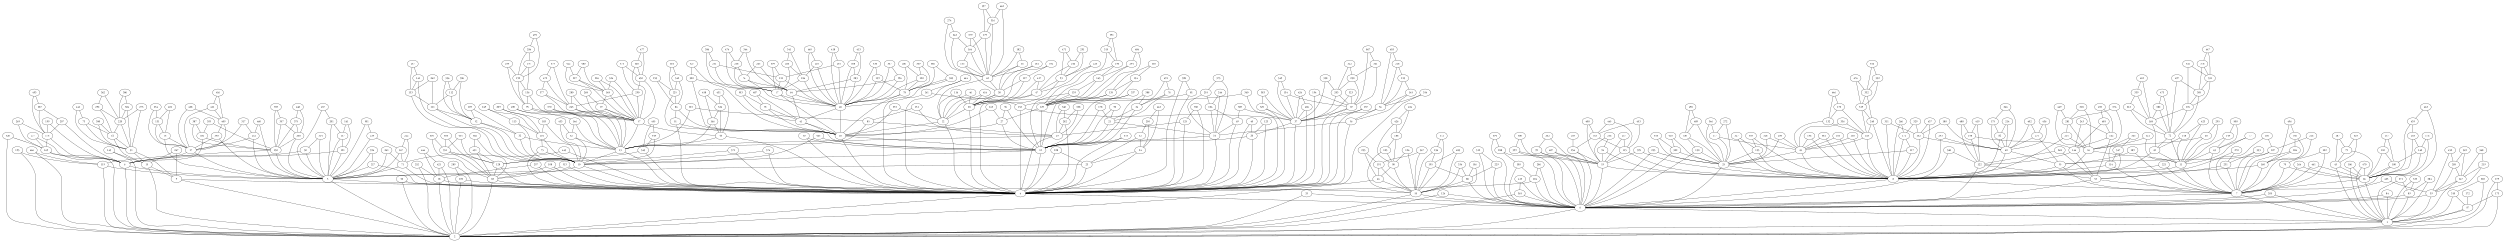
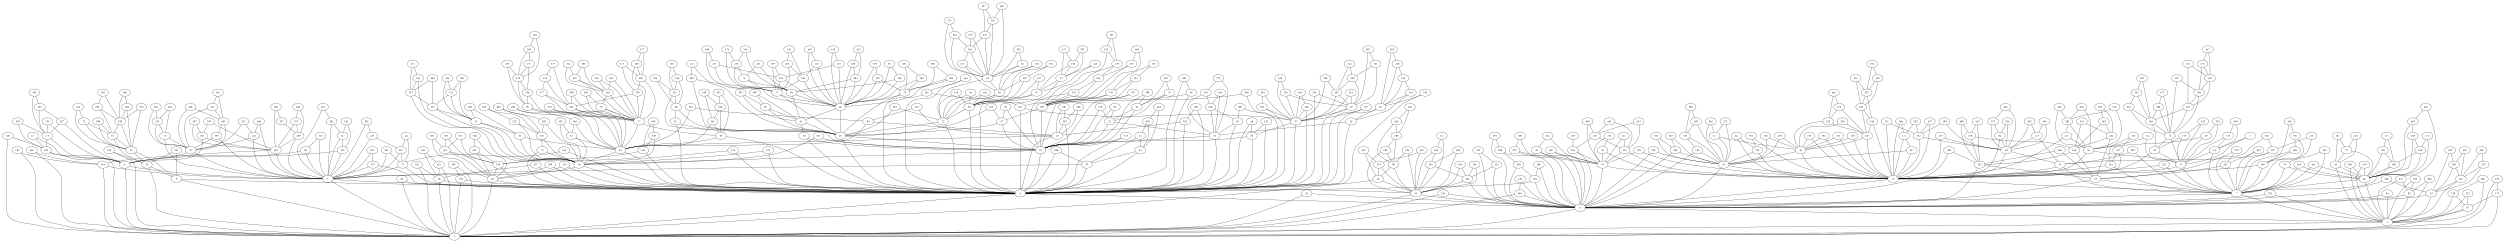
  strict graph {
    fontname="EB Garamond"
    node [fontname="EB Garamond"]
    edge [fontname="EB Garamond"]
    0
    1
    2
    4
    5
    6
    7
    8
    9
    10
    11
    12
    13
    14
    15
    16
    17
    18
    19
    20
    21
    22
    23
    24
    25
    26
    27
    28
    29
    30
    31
    32
    33
    34
    35
    36
    37
    38
    39
    40
    41
    42
    43
    44
    45
    46
    47
    48
    49
    50
    51
    52
    53
    54
    55
    56
    57
    58
    59
    60
    61
    62
    63
    64
    65
    66
    67
    68
    69
    70
    71
    72
    73
    74
    75
    76
    77
    78
    79
    80
    81
    82
    83
    84
    85
    86
    87
    88
    89
    90
    91
    92
    93
    94
    95
    96
    97
    98
    99
    100
    101
    102
    103
    104
    105
    106
    107
    108
    109
    110
    111
    112
    113
    114
    115
    116
    117
    118
    119
    120
    121
    122
    123
    124
    125
    126
    127
    128
    129
    130
    131
    132
    133
    134
    135
    136
    137
    138
    139
    140
    141
    142
    143
    144
    145
    146
    147
    148
    149
    150
    151
    152
    153
    154
    155
    156
    157
    158
    159
    160
    161
    162
    163
    164
    165
    166
    167
    168
    169
    170
    171
    172
    173
    174
    175
    176
    177
    178
    179
    180
    181
    182
    183
    184
    185
    186
    187
    188
    189
    190
    191
    192
    193
    194
    195
    196
    197
    198
    199
    200
    201
    202
    203
    204
    205
    206
    207
    208
    209
    210
    211
    212
    213
    214
    215
    216
    217
    218
    219
    220
    221
    222
    223
    224
    225
    226
    227
    228
    229
    230
    231
    232
    233
    234
    235
    236
    237
    238
    239
    240
    241
    242
    243
    244
    245
    246
    247
    248
    249
    250
    251
    252
    253
    254
    255
    256
    257
    258
    259
    260
    261
    262
    263
    264
    265
    266
    267
    268
    269
    270
    271
    272
    273
    274
    275
    276
    277
    278
    279
    280
    281
    282
    283
    284
    285
    286
    287
    288
    289
    290
    291
    292
    293
    294
    295
    296
    297
    298
    299
    300
    301
    302
    303
    304
    305
    306
    307
    308
-   309
    310
    311
    312
    313
    314
    315
    316
    317
    318
    319
    320
    321
    322
    323
    324
    325
    326
    327
    328
    329
    330
    331
    332
    333
    334
    335
    336
    337
    338
    339
    340
    341
    342
    343
    344
    345
    346
    347
    348
    349
    350
    351
    352
    353
    354
    355
    356
    357
    358
    359
    360
    361
    362
    363
    364
    365
    366
    367
    368
    369
    370
    371
    372
    373
    374
    375
    376
    377
    378
    379
    380
    381
    382
    383
    384
    385
    386
    387
    388
    389
    390
    391
    392
    393
    394
    395
    396
    397
    398
    399
    400
    401
    402
    403
    404
    405
    406
    407
    408
    409
    410
    411
    412
    413
    414
    415
    416
    417
    418
    419
    420
    421
    422
    423
    424
    425
    426
    427
    428
    429
    430
    431
    432
    433
    434
    435
    436
    437
    438
    439
    440
    441
    442
    443
    444
    445
    446
    447
    448
    449
    450
    451
    452
    453
    454
    455
    456
    457
    458
    459
    460
    461
    462
    463
    464
    465
    466
    n467 [label=867]
    468
    469
    470
    471
    472
    473
    474
    475
    476
    477
    478
    479
    480
    481
    482
    483
    484
    485
    486
    487
    488
    489
    490
    491
    492
    493
    494
    495
    496
    497
    498
    499
    500
    0 -- 1
    0 -- 2
    1 -- 2
    4 -- 0
    4 -- 2
    5 -- 2
    5 -- 4
    6 -- 2
    6 -- 5
    7 -- 0
    7 -- 1
    8 -- 0
    8 -- 7
    9 -- 2
    9 -- 4
    10 -- 4
    10 -- 5
    11 -- 7
    11 -- 8
    12 -- 4
    12 -- 10
    13 -- 4
    13 -- 10
    14 -- 4
    14 -- 12
    15 -- 2
    15 -- 9
    16 -- 8
    16 -- 11
    17 -- 5
    17 -- 6
    18 -- 4
    18 -- 12
    19 -- 0
    19 -- 8
    20 -- 4
    20 -- 12
    21 -- 12
    21 -- 14
    22 -- 4
    22 -- 18
    23 -- 4
    23 -- 5
    24 -- 4
    24 -- 23
    25 -- 0
    25 -- 8
    26 -- 1
    26 -- 7
    27 -- 12
    27 -- 18
    28 -- 4
    28 -- 22
    29 -- 4
    29 -- 13
    30 -- 5
    30 -- 6
    31 -- 9
    31 -- 15
    32 -- 10
    32 -- 13
    33 -- 0
    33 -- 2
    34 -- 12
    34 -- 21
    35 -- 7
    35 -- 8
    36 -- 4
    36 -- 14
    37 -- 4
    37 -- 20
    38 -- 22
    38 -- 28
    39 -- 0
    39 -- 1
    40 -- 4
    40 -- 20
    41 -- 12
-   41 -- 18
+   41 -- 80
    42 -- 10
    42 -- 13
    43 -- 1
    43 -- 26
    44 -- 4
    44 -- 13
    45 -- 8
    45 -- 25
    46 -- 22
    46 -- 28
    47 -- 4
    47 -- 28
    48 -- 18
    48 -- 41
    49 -- 8
    49 -- 11
    50 -- 2
    50 -- 4
    51 -- 4
    51 -- 18
    52 -- 23
    52 -- 24
    53 -- 0
    53 -- 7
    54 -- 5
    54 -- 17
    55 -- 0
    55 -- 2
    56 -- 4
    56 -- 36
    57 -- 13
    57 -- 44
    58 -- 2
    58 -- 4
    59 -- 13
    59 -- 57
    60 -- 8
    60 -- 35
    61 -- 15
    61 -- 31
    62 -- 22
    62 -- 38
    63 -- 7
    63 -- 11
    64 -- 41
    64 -- 48
    65 -- 38
    65 -- 62
    66 -- 2
    66 -- 55
    67 -- 18
    67 -- 48
    68 -- 11
    68 -- 16
    69 -- 4
    69 -- 14
    70 -- 7
    70 -- 26
    71 -- 4
    71 -- 5
    72 -- 11
    72 -- 49
    73 -- 31
    73 -- 61
    74 -- 48
    74 -- 64
    75 -- 4
    75 -- 10
    76 -- 21
    76 -- 34
    77 -- 11
    77 -- 63
    78 -- 18
    78 -- 48
    79 -- 26
    79 -- 43
    80 -- 4
    80 -- 12
    81 -- 4
    81 -- 28
    82 -- 8
    82 -- 60
    83 -- 2
    83 -- 4
    84 -- 0
    84 -- 1
    85 -- 13
    85 -- 29
    86 -- 18
    86 -- 51
    87 -- 4
    87 -- 37
    88 -- 0
    88 -- 55
    89 -- 0
    89 -- 1
    90 -- 12
    90 -- 21
    91 -- 18
    91 -- 41
    92 -- 10
    92 -- 32
    93 -- 28
    93 -- 47
    94 -- 8
    94 -- 19
    95 -- 13
    95 -- 57
    96 -- 12
    96 -- 27
    97 -- 1
    97 -- 2
    98 -- 55
    98 -- 66
    99 -- 0
    99 -- 19
    100 -- 7
    100 -- 26
    101 -- 10
    101 -- 75
    102 -- 7
    102 -- 70
    103 -- 8
    103 -- 45
    104 -- 0
    104 -- 4
    105 -- 55
    105 -- 98
    106 -- 14
    106 -- 69
    107 -- 7
    107 -- 35
    108 -- 4
    108 -- 83
    109 -- 32
    109 -- 92
    110 -- 26
    110 -- 100
    111 -- 10
    111 -- 92
    112 -- 92
    112 -- 111
    113 -- 10
    113 -- 101
    114 -- 7
    114 -- 8
    115 -- 8
    115 -- 19
    116 -- 22
    116 -- 28
    117 -- 8
    117 -- 25
    118 -- 8
    118 -- 45
    119 -- 2
    119 -- 5
    120 -- 48
    120 -- 78
    121 -- 5
    121 -- 119
    122 -- 0
    122 -- 53
    123 -- 4
    123 -- 20
    124 -- 0
    124 -- 2
    125 -- 4
    125 -- 29
    126 -- 55
    126 -- 98
    127 -- 28
    127 -- 38
    128 -- 4
    128 -- 83
    129 -- 12
    129 -- 27
    130 -- 0
    130 -- 25
    131 -- 17
    131 -- 54
    132 -- 45
    132 -- 118
    133 -- 10
    133 -- 111
    134 -- 37
    134 -- 87
    135 -- 12
    135 -- 129
    136 -- 13
    136 -- 95
    137 -- 5
    137 -- 121
    138 -- 8
    138 -- 45
    139 -- 12
    139 -- 129
    140 -- 26
    140 -- 100
    141 -- 10
    141 -- 133
    142 -- 8
    142 -- 60
    143 -- 2
    143 -- 15
    144 -- 53
    144 -- 122
    145 -- 36
    145 -- 56
    146 -- 13
    146 -- 42
    147 -- 1
    147 -- 39
    148 -- 57
    148 -- 59
    149 -- 11
    149 -- 63
    150 -- 5
    150 -- 6
    151 -- 29
    151 -- 85
    152 -- 4
    152 -- 37
    153 -- 38
    153 -- 62
    154 -- 129
    154 -- 135
    155 -- 8
    155 -- 25
    156 -- 55
    156 -- 88
    157 -- 100
    157 -- 110
    158 -- 11
    158 -- 49
    159 -- 48
    159 -- 78
    160 -- 7
    160 -- 8
    161 -- 121
    161 -- 137
    162 -- 53
    162 -- 144
    163 -- 129
    163 -- 139
    164 -- 62
    164 -- 153
    165 -- 18
    165 -- 27
    166 -- 13
    166 -- 44
    167 -- 5
    167 -- 71
    168 -- 49
    168 -- 72
    169 -- 2
    169 -- 6
    170 -- 118
    170 -- 132
    171 -- 8
    171 -- 117
+   172 -- 1
    172 -- 97
    173 -- 2
    173 -- 97
    174 -- 6
    174 -- 169
    175 -- 60
    175 -- 82
    176 -- 26
    176 -- 140
    177 -- 25
    177 -- 45
    178 -- 12
    178 -- 21
    179 -- 62
    179 -- 164
    180 -- 60
    180 -- 142
    181 -- 38
    181 -- 62
    182 -- 62
    182 -- 65
    183 -- 10
    183 -- 101
    184 -- 48
    184 -- 67
    185 -- 7
    185 -- 107
    186 -- 1
    186 -- 26
    187 -- 43
    187 -- 79
    188 -- 98
    188 -- 105
    189 -- 7
    189 -- 35
    190 -- 129
    190 -- 163
    191 -- 55
    191 -- 66
    192 -- 95
    192 -- 136
    193 -- 2
    193 -- 119
    194 -- 4
    194 -- 87
    195 -- 55
    195 -- 88
    196 -- 8
    196 -- 45
    197 -- 136
    197 -- 192
    198 -- 122
    198 -- 144
    199 -- 6
    199 -- 174
    200 -- 0
    200 -- 104
    201 -- 5
    201 -- 137
    202 -- 19
    202 -- 99
    203 -- 37
    203 -- 87
    204 -- 7
    204 -- 160
    205 -- 0
    205 -- 1
    206 -- 78
    206 -- 120
    207 -- 6
    207 -- 174
    208 -- 5
    208 -- 150
    209 -- 101
    209 -- 183
    210 -- 48
    210 -- 184
    211 -- 48
    211 -- 67
    212 -- 72
    212 -- 168
    213 -- 56
    213 -- 145
    214 -- 60
    214 -- 82
    215 -- 8
    215 -- 16
    216 -- 7
    216 -- 107
    217 -- 4
    217 -- 5
    218 -- 56
    218 -- 213
    219 -- 39
    219 -- 147
    220 -- 31
    220 -- 61
    221 -- 7
    221 -- 8
    222 -- 71
    222 -- 167
    223 -- 13
    223 -- 85
    224 -- 47
    224 -- 93
    225 -- 18
    225 -- 86
    226 -- 57
    226 -- 148
    227 -- 57
    227 -- 148
    228 -- 4
    228 -- 23
    229 -- 0
    229 -- 88
    230 -- 87
    230 -- 203
    231 -- 7
    231 -- 53
    232 -- 5
    232 -- 17
    233 -- 66
    233 -- 191
    234 -- 17
    234 -- 131
    235 -- 0
    235 -- 25
    236 -- 55
    236 -- 195
    237 -- 19
    237 -- 115
    238 -- 64
    238 -- 74
    239 -- 5
    239 -- 167
    240 -- 8
    240 -- 118
    241 -- 4
    241 -- 152
    242 -- 62
    242 -- 164
    243 -- 144
    243 -- 162
    244 -- 14
    244 -- 106
    245 -- 48
    245 -- 211
    246 -- 47
    246 -- 93
    247 -- 133
    247 -- 141
    248 -- 53
    248 -- 122
    249 -- 101
    249 -- 113
    250 -- 24
    250 -- 52
    251 -- 67
    251 -- 211
    252 -- 2
    252 -- 58
    253 -- 86
    253 -- 225
    254 -- 0
    254 -- 19
    255 -- 14
    255 -- 106
    256 -- 19
    256 -- 94
    257 -- 4
    257 -- 37
    258 -- 26
    258 -- 140
    259 -- 254
    260 -- 67
    260 -- 184
    261 -- 5
    261 -- 71
    262 -- 111
    262 -- 133
    263 -- 13
    263 -- 57
    264 -- 7
    264 -- 26
    265 -- 64
    265 -- 74
    266 -- 8
    266 -- 171
    267 -- 9
    267 -- 15
    268 -- 57
    268 -- 59
    269 -- 169
    269 -- 174
    270 -- 53
    270 -- 231
    271 -- 1
    271 -- 89
    272 -- 25
    272 -- 177
    273 -- 31
    273 -- 220
    274 -- 62
    274 -- 242
    275 -- 35
    275 -- 60
    276 -- 72
    276 -- 168
    277 -- 6
    277 -- 169
    278 -- 2
    278 -- 55
    279 -- 2
    279 -- 173
    280 -- 57
    280 -- 263
    281 -- 16
    281 -- 215
    282 -- 4
    282 -- 29
    283 -- 48
    283 -- 64
    284 -- 192
    284 -- 197
    285 -- 39
    285 -- 147
    286 -- 0
    286 -- 104
    287 -- 174
    287 -- 207
    288 -- 0
    288 -- 200
    289 -- 2
    289 -- 278
    290 -- 57
    290 -- 263
    291 -- 93
    291 -- 246
    292 -- 61
    292 -- 220
    293 -- 8
    293 -- 60
    294 -- 129
    294 -- 163
    295 -- 11
    295 -- 68
    296 -- 48
    296 -- 64
    297 -- 4
    297 -- 58
    298 -- 25
    298 -- 45
    299 -- 95
    299 -- 192
    300 -- 18
    300 -- 67
    301 -- 5
    301 -- 239
    302 -- 0
    302 -- 25
    303 -- 41
    303 -- 91
    304 -- 31
    304 -- 220
    305 -- 72
    305 -- 276
    306 -- 220
    306 -- 304
    307 -- 48
    307 -- 296
    308 -- 48
    308 -- 283
-   309 -- 78
-   309 -- 120
    310 -- 1
    310 -- 97
    311 -- 8
    311 -- 142
    312 -- 0
    312 -- 229
    313 -- 4
    313 -- 83
    314 -- 5
    314 -- 30
    315 -- 129
    315 -- 190
    316 -- 62
    316 -- 179
    317 -- 17
    317 -- 232
    318 -- 16
    318 -- 281
    319 -- 118
    319 -- 240
    320 -- 1
    320 -- 310
    321 -- 11
    321 -- 16
    322 -- 203
    322 -- 230
    323 -- 37
    323 -- 87
    324 -- 57
    324 -- 148
    325 -- 4
    325 -- 37
    326 -- 44
    326 -- 166
    327 -- 8
    327 -- 155
    328 -- 25
    328 -- 45
    329 -- 142
    329 -- 171
    330 -- 25
    330 -- 130
    331 -- 276
    331 -- 305
    332 -- 240
    332 -- 319
    333 -- 7
    333 -- 231
    334 -- 55
    334 -- 88
    335 -- 1
    335 -- 89
    336 -- 45
    336 -- 118
    337 -- 12
    337 -- 129
    338 -- 29
    338 -- 282
    339 -- 168
    339 -- 212
    340 -- 29
    340 -- 282
    341 -- 184
    341 -- 260
    342 -- 86
    342 -- 225
    343 -- 4
    343 -- 128
    344 -- 64
    344 -- 238
    345 -- 160
    345 -- 204
    346 -- 25
    346 -- 177
    347 -- 8
    347 -- 114
    348 -- 0
    348 -- 122
    349 -- 37
    349 -- 134
    350 -- 4
    350 -- 125
    351 -- 83
    351 -- 128
    352 -- 319
    352 -- 332
    353 -- 115
    353 -- 254
    354 -- 4
    354 -- 56
    355 -- 18
    355 -- 22
    356 -- 92
    356 -- 112
-   357 -- 150
    357 -- 208
    358 -- 37
    358 -- 203
    359 -- 150
    359 -- 357
    360 -- 37
    360 -- 152
    361 -- 87
    361 -- 230
    362 -- 220
    362 -- 292
    363 -- 114
    363 -- 347
    364 -- 225
    364 -- 342
    365 -- 0
    365 -- 2
    366 -- 60
    366 -- 175
    367 -- 55
    367 -- 191
    368 -- 147
    368 -- 219
    369 -- 147
    369 -- 285
    370 -- 13
    370 -- 57
    371 -- 4
    371 -- 10
    372 -- 55
    372 -- 236
    373 -- 14
    373 -- 255
    374 -- 4
    374 -- 10
    375 -- 150
    375 -- 208
    376 -- 16
    376 -- 281
    377 -- 57
    377 -- 263
    378 -- 305
    378 -- 331
    379 -- 62
    379 -- 164
    380 -- 31
    380 -- 61
    381 -- 6
    381 -- 150
    382 -- 72
    382 -- 168
    383 -- 37
    383 -- 325
    384 -- 1
    384 -- 89
    385 -- 48
    385 -- 78
    386 -- 67
    386 -- 251
    387 -- 150
    387 -- 381
    388 -- 12
    388 -- 34
    389 -- 4
    389 -- 69
    390 -- 5
    390 -- 17
    391 -- 190
    391 -- 315
    392 -- 28
    392 -- 127
    393 -- 150
    393 -- 381
    394 -- 5
    394 -- 217
    395 -- 8
    395 -- 19
    396 -- 92
    396 -- 112
    397 -- 179
    397 -- 316
    398 -- 4
    398 -- 81
    399 -- 0
    399 -- 19
    400 -- 0
    400 -- 399
    401 -- 54
    401 -- 131
    402 -- 60
    402 -- 275
    403 -- 56
    403 -- 218
    404 -- 83
    404 -- 351
    405 -- 83
    405 -- 351
    406 -- 4
    406 -- 37
    407 -- 0
    407 -- 19
    408 -- 19
    408 -- 353
    409 -- 17
    409 -- 390
    410 -- 25
    410 -- 302
    411 -- 17
    411 -- 409
    412 -- 168
    412 -- 339
    413 -- 283
    413 -- 308
    414 -- 22
    414 -- 28
    415 -- 0
    415 -- 365
    416 -- 409
    416 -- 411
    417 -- 28
    417 -- 47
    418 -- 48
    418 -- 245
    419 -- 122
    419 -- 198
    420 -- 2
    420 -- 169
    421 -- 2
    421 -- 58
    422 -- 148
    422 -- 227
    423 -- 11
    423 -- 158
    424 -- 37
    424 -- 406
    425 -- 0
    425 -- 39
    426 -- 98
    426 -- 188
    427 -- 18
    427 -- 300
    428 -- 17
    428 -- 409
    429 -- 43
    429 -- 79
    430 -- 48
    430 -- 159
    431 -- 44
    431 -- 326
    432 -- 276
    432 -- 331
    433 -- 10
    433 -- 42
    434 -- 188
    434 -- 426
    435 -- 128
    435 -- 351
    436 -- 60
    436 -- 275
    437 -- 8
    437 -- 142
    438 -- 135
    438 -- 154
    439 -- 26
    439 -- 258
    440 -- 48
    440 -- 210
    441 -- 31
    441 -- 73
    442 -- 24
    442 -- 250
    443 -- 4
    443 -- 71
    444 -- 58
    444 -- 421
    445 -- 115
    445 -- 353
    446 -- 132
    446 -- 170
    447 -- 331
    447 -- 378
    448 -- 208
    448 -- 375
    449 -- 128
    449 -- 343
    450 -- 57
    450 -- 290
    451 -- 83
    451 -- 128
    452 -- 39
    452 -- 285
    453 -- 115
    453 -- 353
    454 -- 25
    454 -- 302
    455 -- 343
    455 -- 449
    456 -- 332
    456 -- 352
    457 -- 5
    457 -- 201
    458 -- 166
    458 -- 326
    459 -- 8
    459 -- 155
    460 -- 5
    460 -- 232
    461 -- 7
    461 -- 26
    462 -- 62
    462 -- 316
    463 -- 26
    463 -- 439
    464 -- 4
    464 -- 241
    465 -- 10
    465 -- 12
    466 -- 2
    466 -- 119
    n467 -- 87
    n467 -- 361
    468 -- 57
    468 -- 450
    469 -- 16
    469 -- 281
    470 -- 1
    470 -- 26
    471 -- 93
    471 -- 246
    472 -- 263
    472 -- 377
    473 -- 72
    473 -- 382
    474 -- 64
    474 -- 238
    475 -- 290
    475 -- 450
    476 -- 319
    476 -- 332
    477 -- 450
    477 -- 468
    478 -- 4
    478 -- 12
    479 -- 263
    479 -- 472
    480 -- 148
    480 -- 227
    481 -- 8
    481 -- 45
    482 -- 83
    482 -- 451
    483 -- 55
    483 -- 195
    484 -- 129
    484 -- 294
    485 -- 144
    485 -- 162
    486 -- 78
    486 -- 385
    487 -- 41
    487 -- 91
    488 -- 122
    488 -- 198
    489 -- 25
    489 -- 330
    490 -- 13
    490 -- 146
    491 -- 34
    491 -- 76
    492 -- 162
    492 -- 485
    493 -- 174
    493 -- 287
    494 -- 0
    494 -- 288
    495 -- 192
    495 -- 284
    496 -- 160
    496 -- 345
    497 -- 72
    497 -- 305
    498 -- 330
    498 -- 489
    499 -- 67
    499 -- 211
    500 -- 63
    500 -- 149
  }
